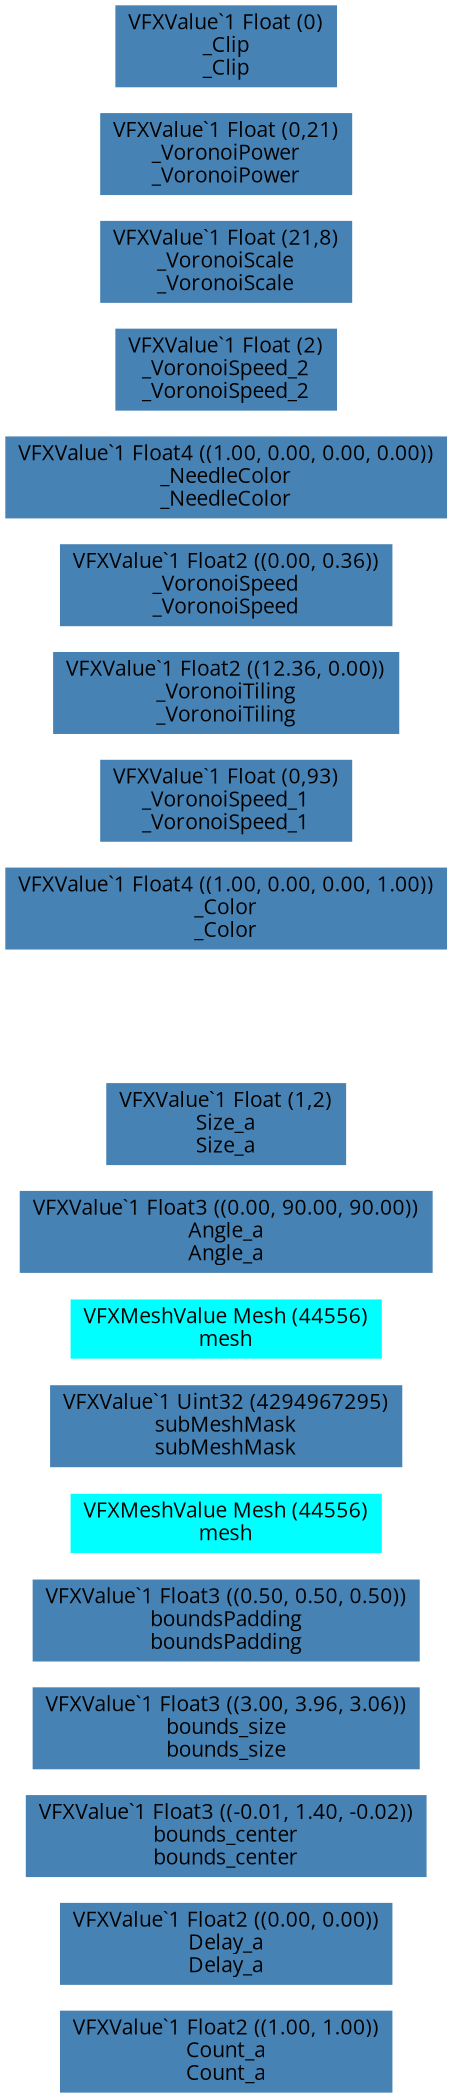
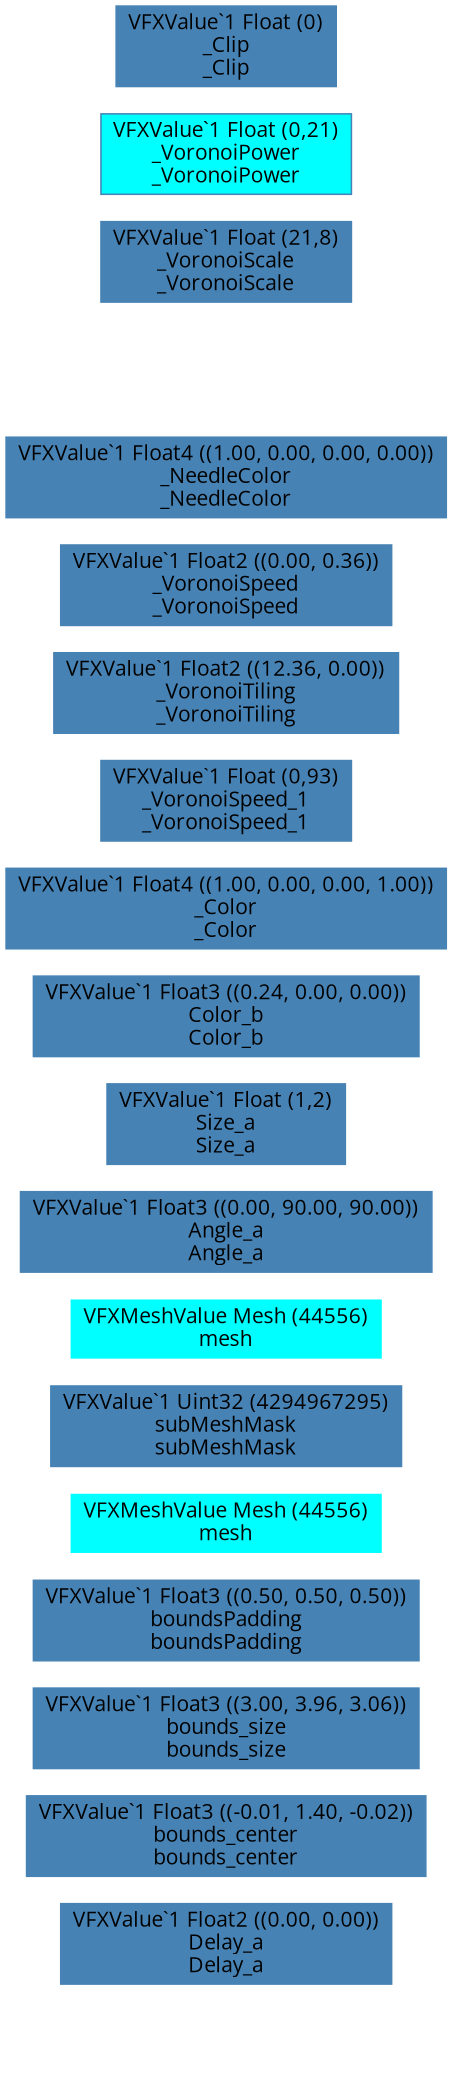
  digraph {
    rankdir=LR
    fontname="Open Sans"
    node [color=steelblue shape=box style=filled fontname="Open Sans"]
-   n1 [label="VFXValue`1 Float2 ((1.00, 1.00))\nCount_a\nCount_a"]
    n2 [label="VFXValue`1 Float2 ((0.00, 0.00))\nDelay_a\nDelay_a"]
    n3 [label="VFXValue`1 Float3 ((-0.01, 1.40, -0.02))\nbounds_center\nbounds_center"]
    n4 [label="VFXValue`1 Float3 ((3.00, 3.96, 3.06))\nbounds_size\nbounds_size"]
    n5 [label="VFXValue`1 Float3 ((0.50, 0.50, 0.50))\nboundsPadding\nboundsPadding"]
    n6 [color=cyan label="VFXMeshValue Mesh (44556)\nmesh"]
    n7 [label="VFXValue`1 Uint32 (4294967295)\nsubMeshMask\nsubMeshMask"]
    n8 [color=cyan label="VFXMeshValue Mesh (44556)\nmesh"]
    n9 [label="VFXValue`1 Float3 ((0.00, 90.00, 90.00))\nAngle_a\nAngle_a"]
    n10 [label="VFXValue`1 Float (1,2)\nSize_a\nSize_a"]
+   n11 [label="VFXValue`1 Float3 ((0.24, 0.00, 0.00))\nColor_b\nColor_b"]
    n12 [label="VFXValue`1 Float4 ((1.00, 0.00, 0.00, 1.00))\n_Color\n_Color"]
    n13 [label="VFXValue`1 Float (0,93)\n_VoronoiSpeed_1\n_VoronoiSpeed_1"]
    n14 [label="VFXValue`1 Float2 ((12.36, 0.00))\n_VoronoiTiling\n_VoronoiTiling"]
    n15 [label="VFXValue`1 Float2 ((0.00, 0.36))\n_VoronoiSpeed\n_VoronoiSpeed"]
    n16 [label="VFXValue`1 Float4 ((1.00, 0.00, 0.00, 0.00))\n_NeedleColor\n_NeedleColor"]
-   n17 [label="VFXValue`1 Float (2)\n_VoronoiSpeed_2\n_VoronoiSpeed_2"]
    n18 [label="VFXValue`1 Float (21,8)\n_VoronoiScale\n_VoronoiScale"]
-   n19 [label="VFXValue`1 Float (0,21)\n_VoronoiPower\n_VoronoiPower"]
+   n19 [label="VFXValue`1 Float (0,21)\n_VoronoiPower\n_VoronoiPower" fillcolor=cyan]
    n20 [label="VFXValue`1 Float (0)\n_Clip\n_Clip"]
  }
